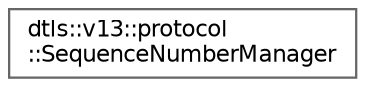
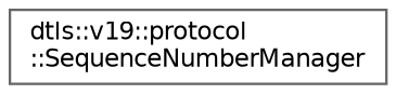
  digraph {
    rankdir=LR
-   n1 [color=grey40 fillcolor=white fontname=Helvetica fontsize=10 height=0.2 label="dtls::v13::protocol\l::SequenceNumberManager" shape=box style=filled width=0.4]
+   n1 [color=grey40 fillcolor=white fontname=Helvetica fontsize=10 height=0.2 label="dtls::v19::protocol\l::SequenceNumberManager" shape=box style=filled width=0.4]
  }
